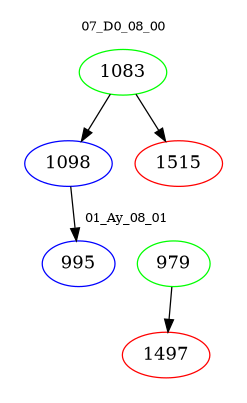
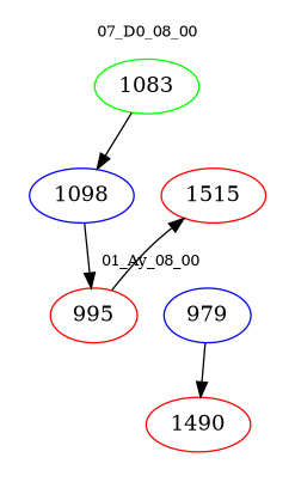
  digraph {
    node [color=green]
    edge [color=black]
-   n1 [label=979]
-   n2 [color=blue label=995]
-   n3 [color=red label=1497]
+   n1 [color=blue label=979]
+   n2 [color=red label=995]
+   n3 [color=red label=1490]
    n4 [label=1083]
    n5 [color=blue label=1098]
    n6 [color=red label=1515]
    subgraph cluster_1 {
      color=white
      fontsize=10
-     label="01_Ay_08_01"
+     label="01_Ay_08_00"
      n1
      n2
      n3
    }
    subgraph cluster_2 {
      color=white
      fontsize=10
      label="07_D0_08_00"
      n4
      n5
      n6
    }
    n1 -> n3
    n4 -> n5
-   n4 -> n6
+   n2 -> n6
    n5 -> n2
  }
